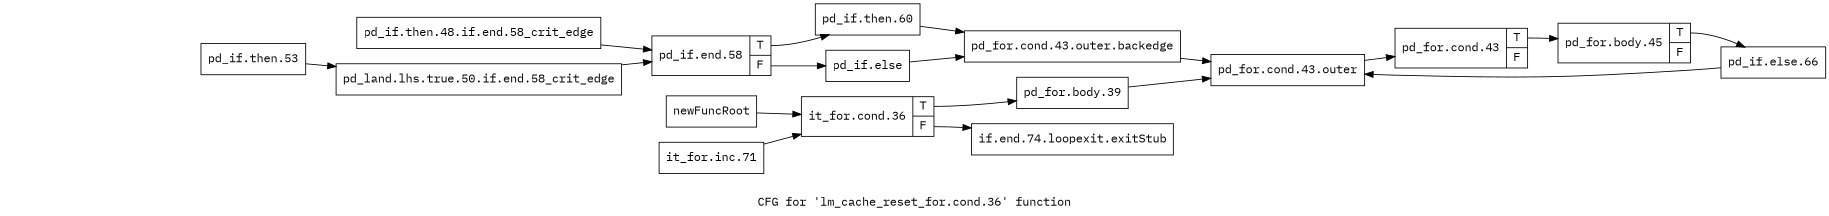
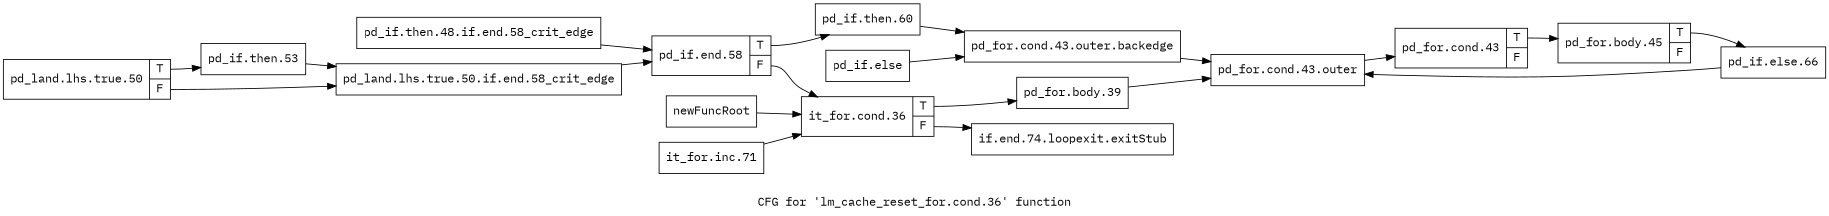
  digraph {
    fontname="IBM Plex Mono"
    label="CFG for 'lm_cache_reset_for.cond.36' function"
    rankdir=LR
    node [fontname="IBM Plex Mono" shape=record]
    edge [fontname="IBM Plex Mono"]
    n1 [label="{newFuncRoot}"]
    n2 [label="{it_for.cond.36|{<s0>T|<s1>F}}"]
    n3 [label="{if.end.74.loopexit.exitStub}"]
    n4 [label="{pd_for.body.39}"]
    n5 [label="{pd_for.cond.43.outer}"]
    n6 [label="{pd_for.cond.43|{<s0>T|<s1>F}}"]
    n7 [label="{pd_for.body.45|{<s0>T|<s1>F}}"]
    n8 [label="{pd_if.else.66}"]
    n9 [label="{it_for.inc.71}"]
    n10 [label="{pd_if.then.48.if.end.58_crit_edge}"]
    n11 [label="{pd_if.end.58|{<s0>T|<s1>F}}"]
+   n12 [label="{pd_land.lhs.true.50|{<s0>T|<s1>F}}"]
    n13 [label="{pd_if.then.53}"]
    n14 [label="{pd_land.lhs.true.50.if.end.58_crit_edge}"]
    n15 [label="{pd_if.then.60}"]
    n16 [label="{pd_if.else}"]
    n17 [label="{pd_for.cond.43.outer.backedge}"]
    n1 -> n2
    n2 -> n3 [tailport=s1]
    n2 -> n4 [tailport=s0]
    n4 -> n5
    n5 -> n6
    n6 -> n7 [tailport=s0]
    n7 -> n8 [tailport=s0]
    n8 -> n5
    n9 -> n2
    n10 -> n11
    n11 -> n15 [tailport=s0]
-   n11 -> n16 [tailport=s1]
+   n11 -> n2 [tailport=s1]
+   n12 -> n13 [tailport=s0]
+   n12 -> n14 [tailport=s1]
    n13 -> n14
    n14 -> n11
    n15 -> n17
    n16 -> n17
    n17 -> n5
  }
